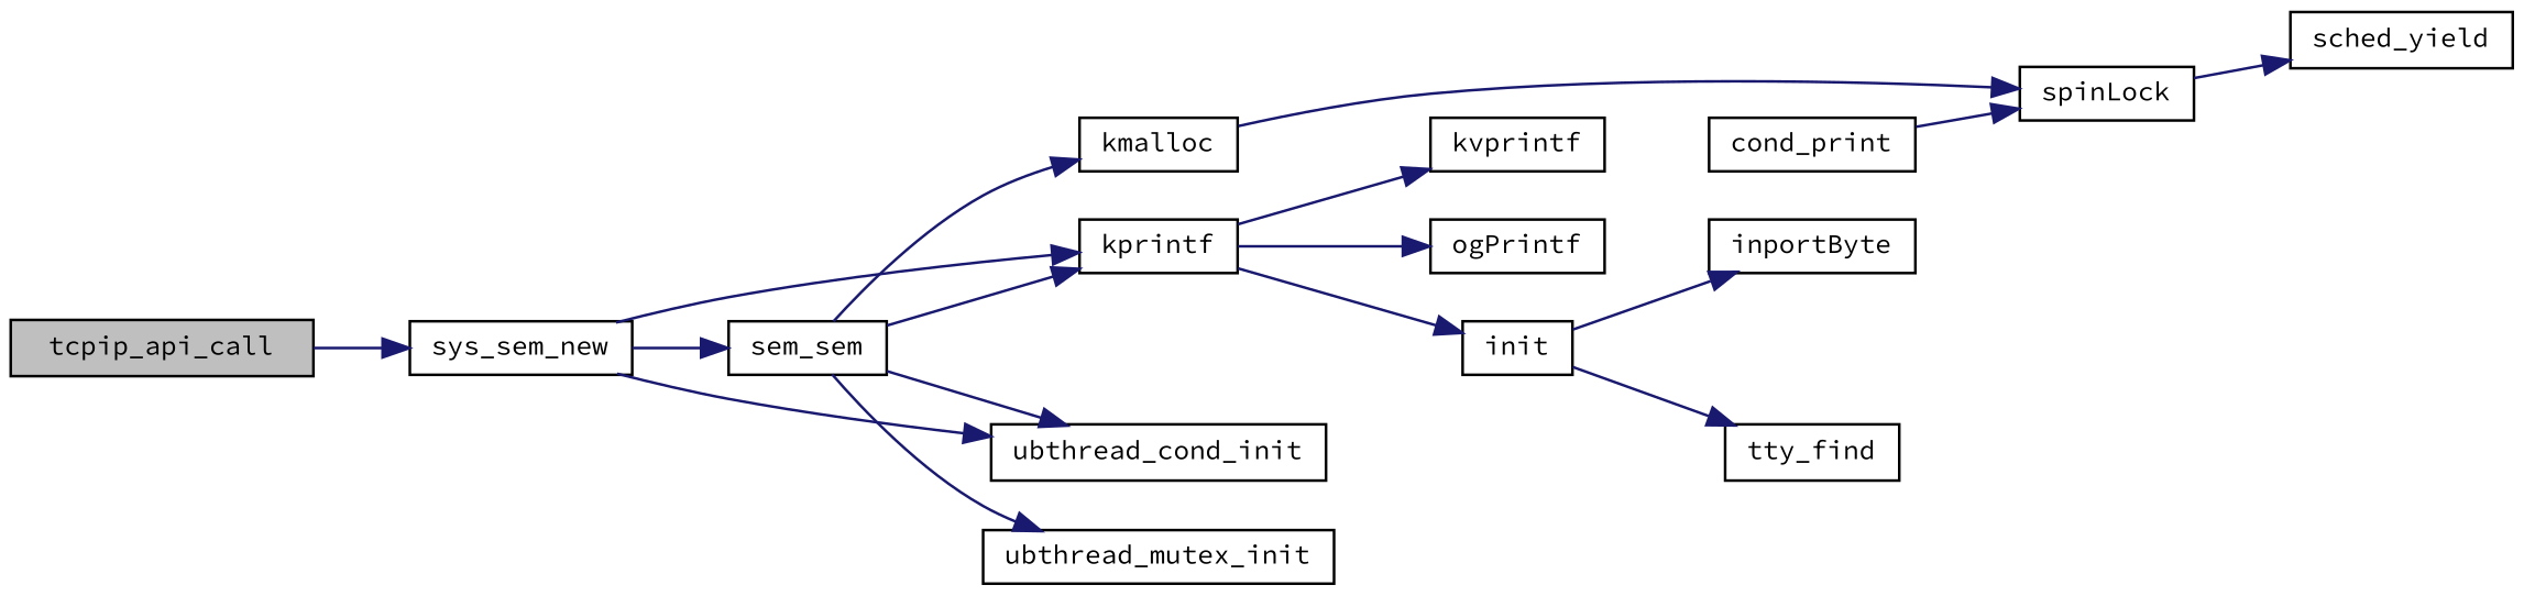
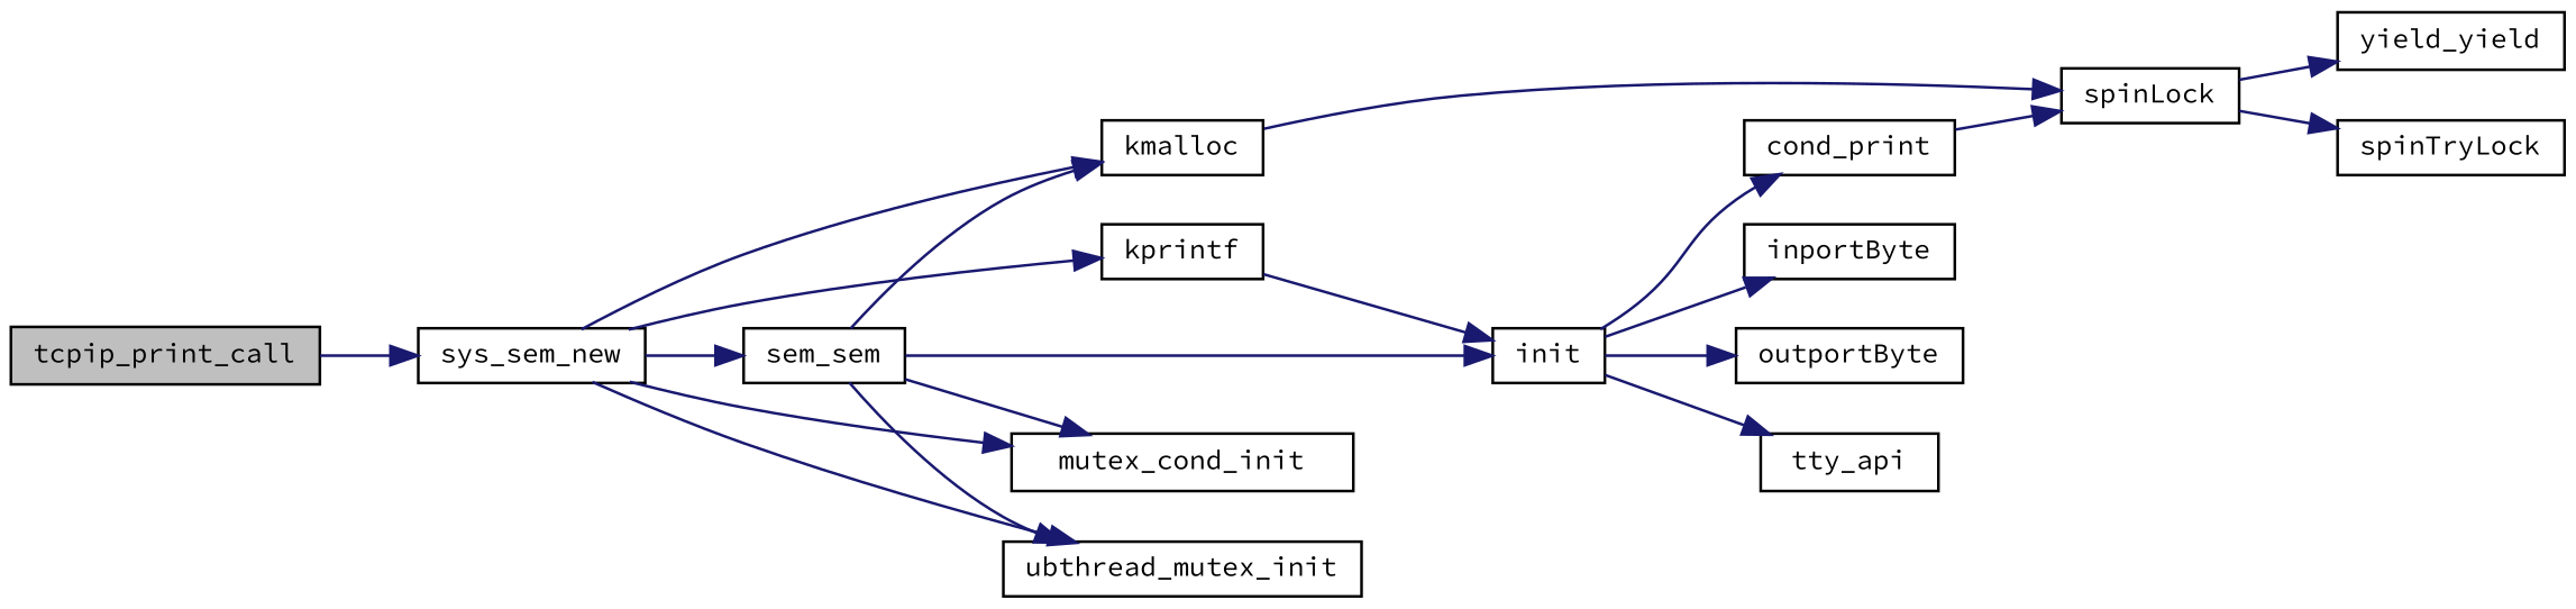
  digraph {
    fontname="Source Code Pro"
    rankdir=LR
    node [color=black fillcolor=white fontname="Source Code Pro" fontsize=10 shape=record style=filled]
    edge [color=midnightblue fontname="Source Code Pro" fontsize=10 labelfontname=Helvetica labelfontsize=10 style=solid]
-   n1 [fillcolor=grey75 fontcolor=black height=0.2 label=tcpip_api_call width=0.4]
+   n1 [fillcolor=grey75 fontcolor=black height=0.2 label=tcpip_print_call width=0.4]
    n2 [height=0.2 label=sys_sem_new width=0.4]
    n3 [height=0.2 label=kmalloc width=0.4]
    n4 [height=0.2 label=kprintf width=0.4]
    n5 [height=0.2 label=sem_sem width=0.4]
-   n6 [height=0.2 label=ubthread_cond_init width=0.4]
+   n6 [height=0.2 label=mutex_cond_init width=0.4]
    n7 [height=0.2 label=ubthread_mutex_init width=0.4]
    n8 [height=0.2 label=spinLock width=0.4]
    n9 [height=0.2 label=init width=0.4]
-   n10 [height=0.2 label=kvprintf width=0.4]
-   n11 [height=0.2 label=ogPrintf width=0.4]
-   n12 [height=0.2 label=sched_yield width=0.4]
+   n12 [height=0.2 label=yield_yield width=0.4]
+   n13 [height=0.2 label=spinTryLock width=0.4]
    n14 [height=0.2 label=inportByte width=0.4]
-   n16 [height=0.2 label=tty_find width=0.4]
+   n15 [height=0.2 label=outportByte width=0.4]
+   n16 [height=0.2 label=tty_api width=0.4]
    n17 [height=0.2 label=cond_print width=0.4]
    n1 -> n2
+   n2 -> n3
    n2 -> n4
    n2 -> n5
    n2 -> n6
+   n2 -> n7
    n3 -> n8
    n4 -> n9
-   n4 -> n10
-   n4 -> n11
    n5 -> n3
-   n5 -> n4
+   n5 -> n9
    n5 -> n6
    n5 -> n7
    n8 -> n12
+   n8 -> n13
    n9 -> n14
+   n9 -> n15
    n9 -> n16
+   n9 -> n17
    n17 -> n8
  }
